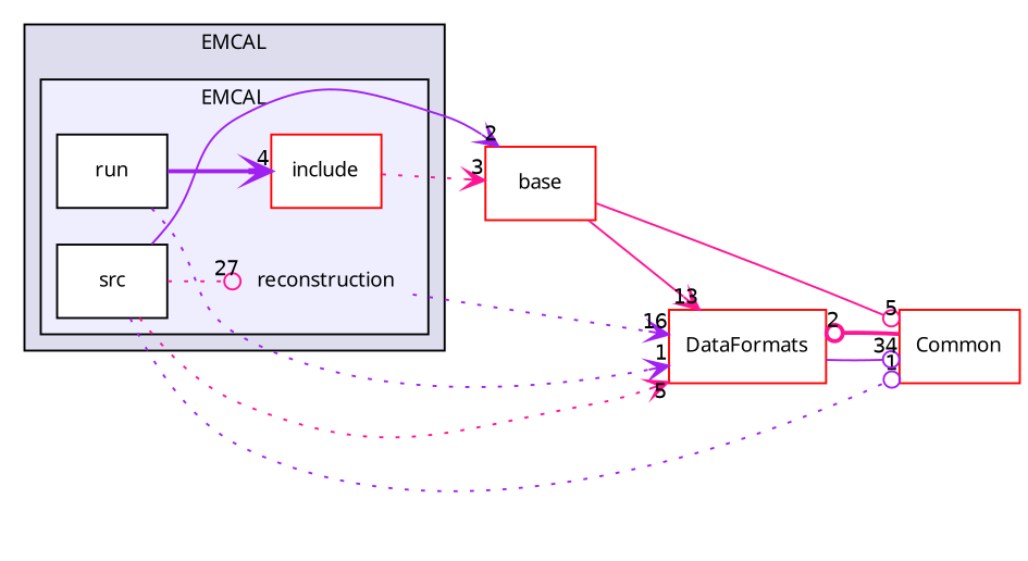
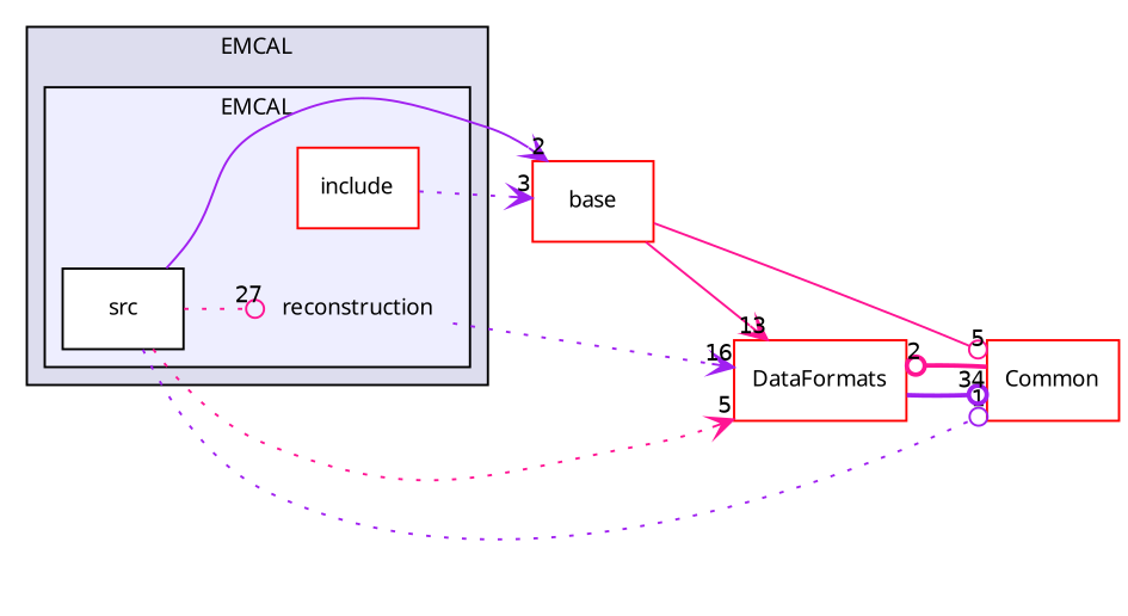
  digraph {
    compound=true
    fontname="Noto Sans"
    rankdir=LR
    node [fontname="Noto Sans" fontsize=10 shape=box color=red]
    edge [arrowhead=vee color=purple fontname="Noto Sans" headlabel=1 labeldistance=1.5 labelfontname=Helvetica labelfontsize=10 style=dotted]
    n1 [label=reconstruction shape=plaintext color=""]
    n2 [fillcolor=white label=include style=filled]
-   n3 [color=black fillcolor=white label=run style=filled]
    n4 [color=black fillcolor=white label=src style=filled]
    n5 [label=DataFormats]
    n6 [label=base]
    n7 [label=Common]
    subgraph cluster_1 {
      bgcolor="#ddddee"
      fontsize=10
      label=EMCAL
      pencolor=black
      subgraph cluster_2 {
        bgcolor="#eeeeff"
        fontsize=10
        label=EMCAL
        pencolor=black
        n1
        n2
-       n3
        n4
      }
    }
    n1 -> n5 [headlabel=16]
-   n2 -> n6 [color=deeppink headlabel=3]
-   n3 -> n2 [headlabel=4 style=bold]
-   n3 -> n5
+   n2 -> n6 [headlabel=3]
    n4 -> n1 [arrowhead=odot color=deeppink headlabel=27]
    n4 -> n5 [color=deeppink headlabel=5]
    n4 -> n6 [headlabel=2 style=solid]
    n4 -> n7 [arrowhead=odot]
-   n5 -> n7 [arrowhead=odot headlabel=34 style=solid]
+   n5 -> n7 [arrowhead=odot headlabel=34 style=bold]
    n6 -> n5 [color=deeppink headlabel=13 style=solid]
    n6 -> n7 [arrowhead=odot color=deeppink headlabel=5 style=solid]
    n7 -> n5 [arrowhead=odot color=deeppink headlabel=2 style=bold]
  }
